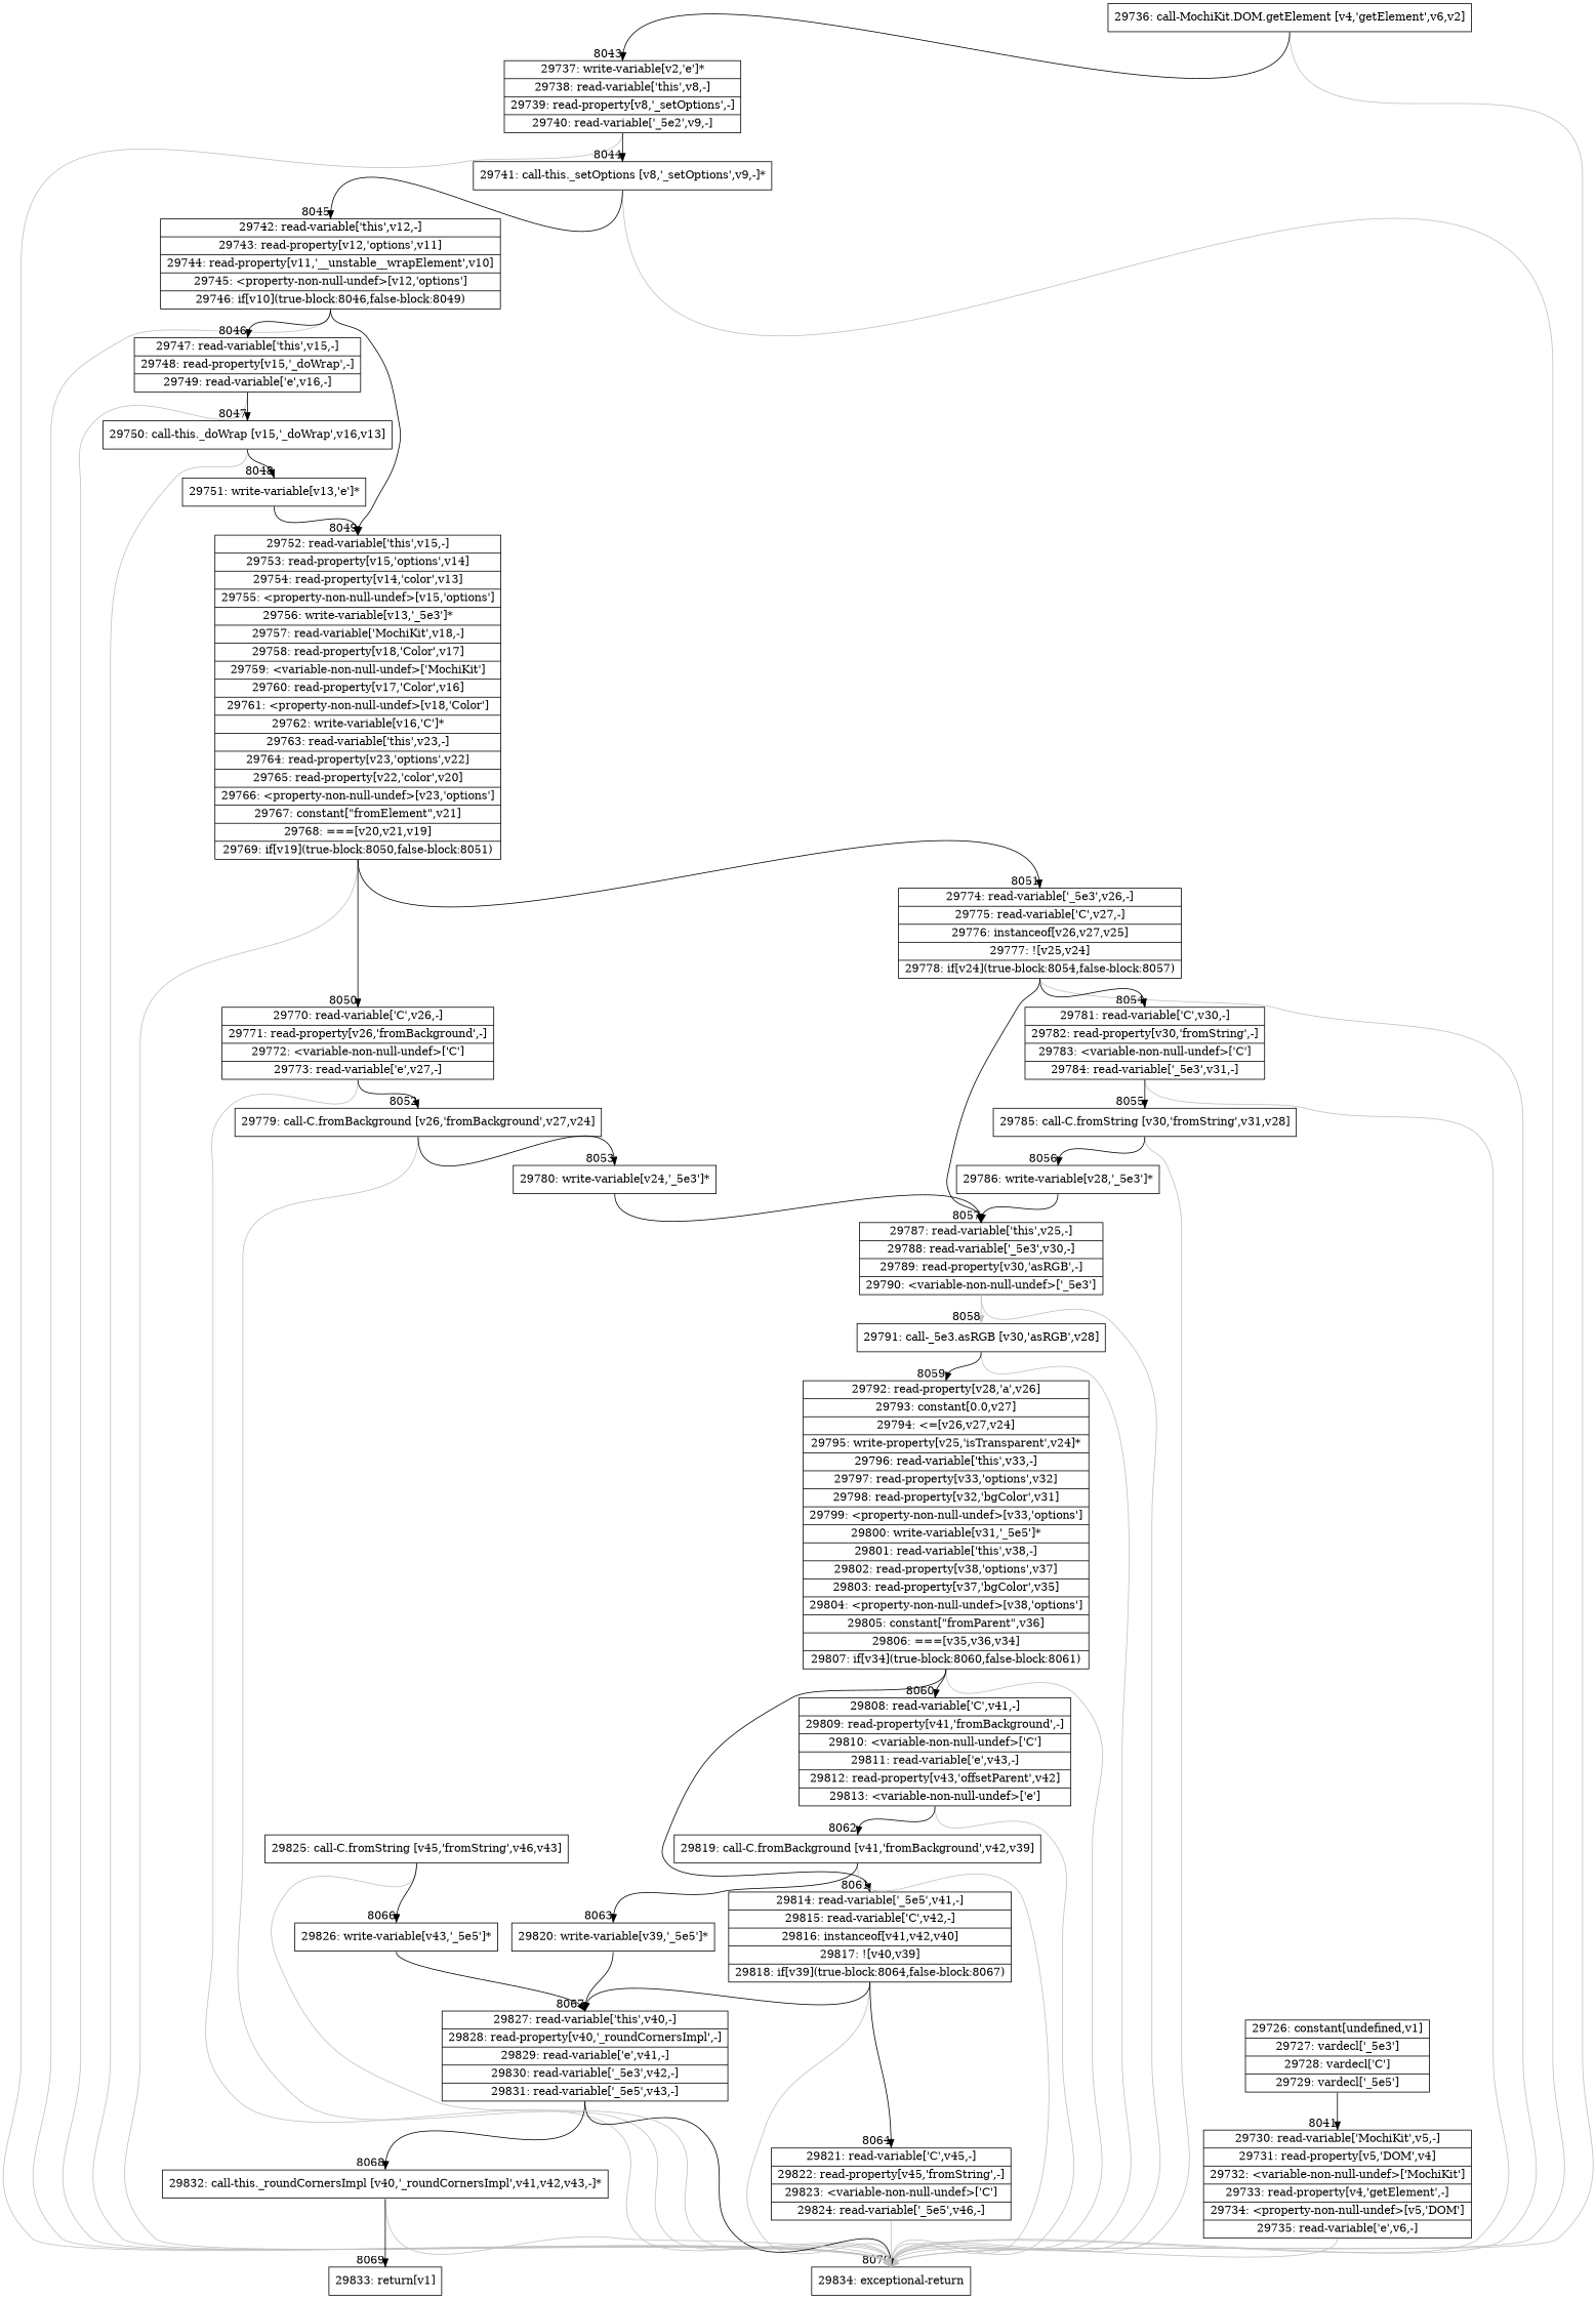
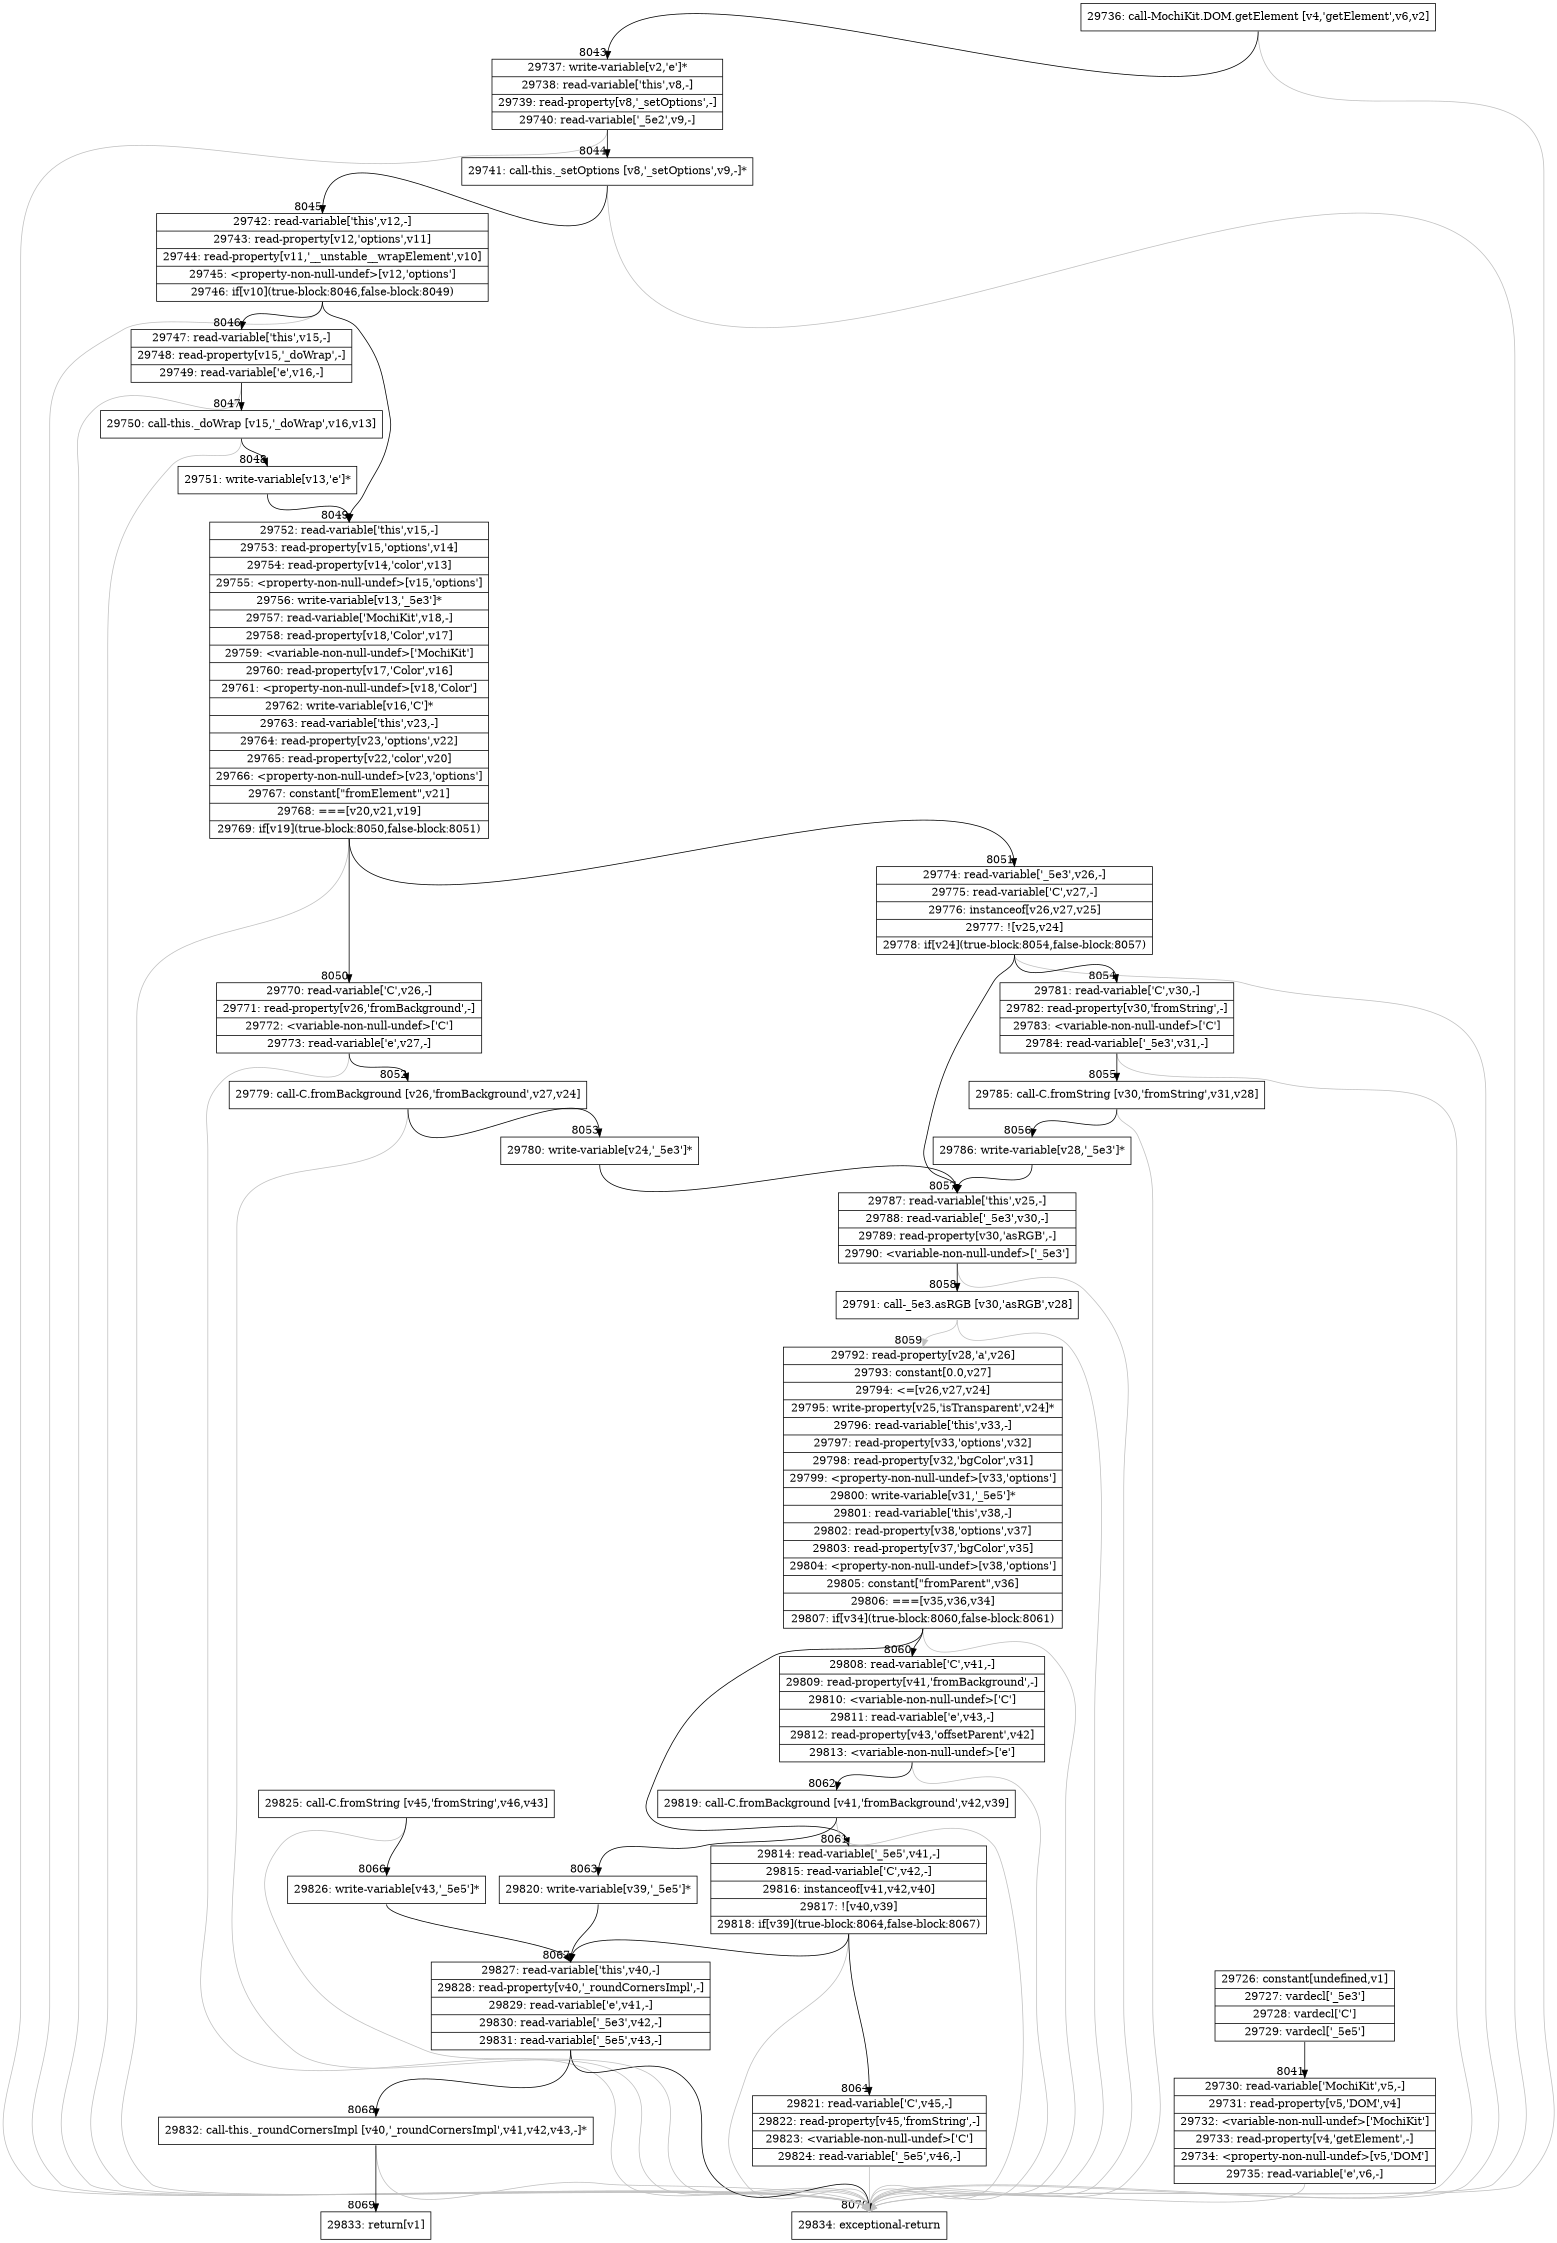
  digraph {
    rankdir=TD
    node [shape=record]
    edge [headport=n tailport=s]
    n1 [label="{29726: constant[undefined,v1]|29727: vardecl['_5e3']|29728: vardecl['C']|29729: vardecl['_5e5']}"]
    n2 [label="{29730: read-variable['MochiKit',v5,-]|29731: read-property[v5,'DOM',v4]|29732: \<variable-non-null-undef\>['MochiKit']|29733: read-property[v4,'getElement',-]|29734: \<property-non-null-undef\>[v5,'DOM']|29735: read-variable['e',v6,-]}"]
    n3 [label="{29834: exceptional-return}"]
    n4 [label="{29736: call-MochiKit.DOM.getElement [v4,'getElement',v6,v2]}"]
    n5 [label="{29737: write-variable[v2,'e']*|29738: read-variable['this',v8,-]|29739: read-property[v8,'_setOptions',-]|29740: read-variable['_5e2',v9,-]}"]
    n6 [label="{29741: call-this._setOptions [v8,'_setOptions',v9,-]*}"]
    n7 [label="{29742: read-variable['this',v12,-]|29743: read-property[v12,'options',v11]|29744: read-property[v11,'__unstable__wrapElement',v10]|29745: \<property-non-null-undef\>[v12,'options']|29746: if[v10](true-block:8046,false-block:8049)}"]
    n8 [label="{29747: read-variable['this',v15,-]|29748: read-property[v15,'_doWrap',-]|29749: read-variable['e',v16,-]}"]
    n9 [label="{29752: read-variable['this',v15,-]|29753: read-property[v15,'options',v14]|29754: read-property[v14,'color',v13]|29755: \<property-non-null-undef\>[v15,'options']|29756: write-variable[v13,'_5e3']*|29757: read-variable['MochiKit',v18,-]|29758: read-property[v18,'Color',v17]|29759: \<variable-non-null-undef\>['MochiKit']|29760: read-property[v17,'Color',v16]|29761: \<property-non-null-undef\>[v18,'Color']|29762: write-variable[v16,'C']*|29763: read-variable['this',v23,-]|29764: read-property[v23,'options',v22]|29765: read-property[v22,'color',v20]|29766: \<property-non-null-undef\>[v23,'options']|29767: constant[\"fromElement\",v21]|29768: ===[v20,v21,v19]|29769: if[v19](true-block:8050,false-block:8051)}"]
    n10 [label="{29750: call-this._doWrap [v15,'_doWrap',v16,v13]}"]
    n11 [label="{29770: read-variable['C',v26,-]|29771: read-property[v26,'fromBackground',-]|29772: \<variable-non-null-undef\>['C']|29773: read-variable['e',v27,-]}"]
    n12 [label="{29774: read-variable['_5e3',v26,-]|29775: read-variable['C',v27,-]|29776: instanceof[v26,v27,v25]|29777: ![v25,v24]|29778: if[v24](true-block:8054,false-block:8057)}"]
    n13 [label="{29751: write-variable[v13,'e']*}"]
    n14 [label="{29779: call-C.fromBackground [v26,'fromBackground',v27,v24]}"]
    n15 [label="{29781: read-variable['C',v30,-]|29782: read-property[v30,'fromString',-]|29783: \<variable-non-null-undef\>['C']|29784: read-variable['_5e3',v31,-]}"]
    n16 [label="{29787: read-variable['this',v25,-]|29788: read-variable['_5e3',v30,-]|29789: read-property[v30,'asRGB',-]|29790: \<variable-non-null-undef\>['_5e3']}"]
    n17 [label="{29780: write-variable[v24,'_5e3']*}"]
    n18 [label="{29785: call-C.fromString [v30,'fromString',v31,v28]}"]
    n19 [label="{29791: call-_5e3.asRGB [v30,'asRGB',v28]}"]
    n20 [label="{29786: write-variable[v28,'_5e3']*}"]
    n21 [label="{29792: read-property[v28,'a',v26]|29793: constant[0.0,v27]|29794: \<=[v26,v27,v24]|29795: write-property[v25,'isTransparent',v24]*|29796: read-variable['this',v33,-]|29797: read-property[v33,'options',v32]|29798: read-property[v32,'bgColor',v31]|29799: \<property-non-null-undef\>[v33,'options']|29800: write-variable[v31,'_5e5']*|29801: read-variable['this',v38,-]|29802: read-property[v38,'options',v37]|29803: read-property[v37,'bgColor',v35]|29804: \<property-non-null-undef\>[v38,'options']|29805: constant[\"fromParent\",v36]|29806: ===[v35,v36,v34]|29807: if[v34](true-block:8060,false-block:8061)}"]
    n22 [label="{29808: read-variable['C',v41,-]|29809: read-property[v41,'fromBackground',-]|29810: \<variable-non-null-undef\>['C']|29811: read-variable['e',v43,-]|29812: read-property[v43,'offsetParent',v42]|29813: \<variable-non-null-undef\>['e']}"]
    n23 [label="{29814: read-variable['_5e5',v41,-]|29815: read-variable['C',v42,-]|29816: instanceof[v41,v42,v40]|29817: ![v40,v39]|29818: if[v39](true-block:8064,false-block:8067)}"]
    n24 [label="{29819: call-C.fromBackground [v41,'fromBackground',v42,v39]}"]
    n25 [label="{29821: read-variable['C',v45,-]|29822: read-property[v45,'fromString',-]|29823: \<variable-non-null-undef\>['C']|29824: read-variable['_5e5',v46,-]}"]
    n26 [label="{29827: read-variable['this',v40,-]|29828: read-property[v40,'_roundCornersImpl',-]|29829: read-variable['e',v41,-]|29830: read-variable['_5e3',v42,-]|29831: read-variable['_5e5',v43,-]}"]
    n27 [label="{29820: write-variable[v39,'_5e5']*}"]
    n28 [label="{29832: call-this._roundCornersImpl [v40,'_roundCornersImpl',v41,v42,v43,-]*}"]
    n29 [label="{29825: call-C.fromString [v45,'fromString',v46,v43]}"]
    n30 [label="{29826: write-variable[v43,'_5e5']*}"]
    n31 [label="{29833: return[v1]}"]
    n1 -> n2 [headlabel="      8041"]
    n2 -> n3 [color=gray headlabel="      8070"]
    n4 -> n3 [color=gray]
    n4 -> n5 [headlabel="      8043"]
    n5 -> n3 [color=gray]
    n5 -> n6 [headlabel="      8044"]
    n6 -> n3 [color=gray]
    n6 -> n7 [headlabel="      8045"]
    n7 -> n3 [color=gray]
    n7 -> n8 [headlabel="      8046"]
    n7 -> n9 [headlabel="      8049"]
    n8 -> n3 [color=gray]
    n8 -> n10 [headlabel="      8047"]
    n9 -> n3 [color=gray]
    n9 -> n11 [headlabel="      8050"]
    n9 -> n12 [headlabel="      8051"]
    n10 -> n3 [color=gray]
    n10 -> n13 [headlabel="      8048"]
    n11 -> n3 [color=gray]
    n11 -> n14 [headlabel="      8052"]
    n12 -> n3 [color=gray]
    n12 -> n15 [headlabel="      8054"]
    n12 -> n16 [headlabel="      8057"]
    n13 -> n9
    n14 -> n3 [color=gray]
    n14 -> n17 [headlabel="      8053"]
    n15 -> n3 [color=gray]
    n15 -> n18 [headlabel="      8055"]
    n16 -> n3 [color=gray]
-   n16 -> n19 [headlabel="      8058" color=gray]
+   n16 -> n19 [headlabel="      8058"]
    n17 -> n16
    n18 -> n3 [color=gray]
    n18 -> n20 [headlabel="      8056"]
    n19 -> n3 [color=gray]
-   n19 -> n21 [headlabel="      8059"]
+   n19 -> n21 [headlabel="      8059" color=gray]
    n20 -> n16
    n21 -> n3 [color=gray]
    n21 -> n22 [headlabel="      8060"]
    n21 -> n23 [headlabel="      8061"]
    n22 -> n3 [color=gray]
    n22 -> n24 [headlabel="      8062"]
    n23 -> n3 [color=gray]
    n23 -> n25 [headlabel="      8064"]
    n23 -> n26 [headlabel="      8067"]
    n24 -> n3 [color=gray]
    n24 -> n27 [headlabel="      8063"]
    n25 -> n3 [color=gray]
    n26 -> n3 [color=black]
    n26 -> n28 [headlabel="      8068"]
    n27 -> n26
    n28 -> n3 [color=gray]
    n28 -> n31 [headlabel="      8069"]
    n29 -> n3 [color=gray]
    n29 -> n30 [headlabel="      8066"]
    n30 -> n26
  }
